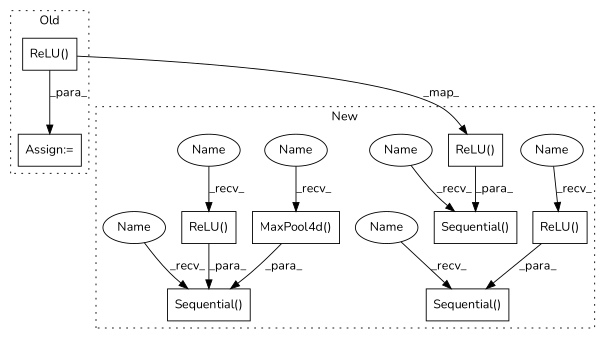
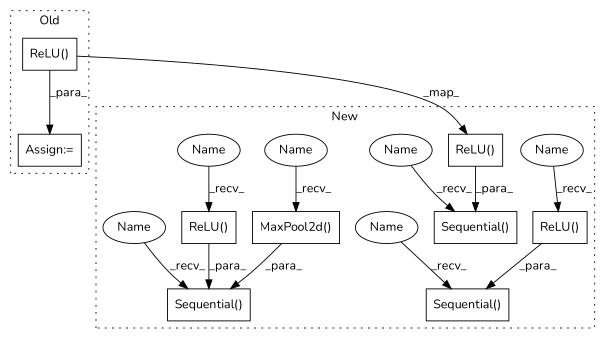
  digraph {
    fontname=Nunito
    node [a=75 l=2 s=6218 shape=box fontname=Nunito]
    edge [fontname=Nunito]
    n1 [l=21 label="ReLU()" s=5426]
    n2 [a=68 l=3 label="Assign:=" s=5423]
    n3 [l=21 label="ReLU()" s=5877]
    n4 [l=21 label="ReLU()"]
    n5 [l="35,19" label="Sequential()" s="5694,5968"]
    n6 [l=21 label="ReLU()" s=5544]
    n7 [l="14,1" label="Sequential()" s="5383,5565"]
-   n8 [l=48 label="MaxPool4d()" s=6261]
+   n8 [l=48 label="MaxPool2d()" s=6261]
    n9 [l="35,19" label="Sequential()" s="6035,6309"]
    n10 [a=87 label=Name s=5383 shape=ellipse]
    n11 [a=87 label=Name s=5694 shape=ellipse]
    n12 [a=87 label=Name shape=ellipse]
    n13 [a=87 label=Name s=6035 shape=ellipse]
    n14 [a=87 label=Name s=5544 shape=ellipse]
    n15 [a=87 label=Name s=6261 shape=ellipse]
    subgraph cluster_1 {
      label=Old
      style=dotted
      n1
      n2
    }
    subgraph cluster_2 {
      label=New
      style=dotted
      n3
      n4
      n5
      n6
      n7
      n8
      n9
      n10
      n11
      n12
      n13
      n14
      n15
    }
    n1 -> n2 [label=_para_]
    n1 -> n3 [label=_map_]
    n3 -> n5 [label=_para_]
    n4 -> n9 [label=_para_]
    n6 -> n7 [label=_para_]
    n8 -> n9 [label=_para_]
    n10 -> n7 [label=_recv_]
    n11 -> n5 [label=_recv_]
    n12 -> n4 [label=_recv_]
    n13 -> n9 [label=_recv_]
    n14 -> n6 [label=_recv_]
    n15 -> n8 [label=_recv_]
  }
